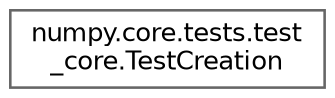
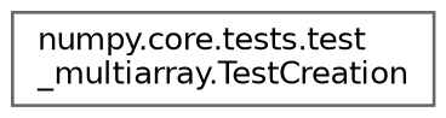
  digraph {
    rankdir=LR
-   n1 [color=grey40 fillcolor=white fontname=Helvetica fontsize=10 height=0.2 label="numpy.core.tests.test\l_core.TestCreation" shape=box style=filled width=0.4]
+   n1 [color=grey40 fillcolor=white fontname=Helvetica fontsize=10 height=0.2 label="numpy.core.tests.test\l_multiarray.TestCreation" shape=box style=filled width=0.4]
  }
